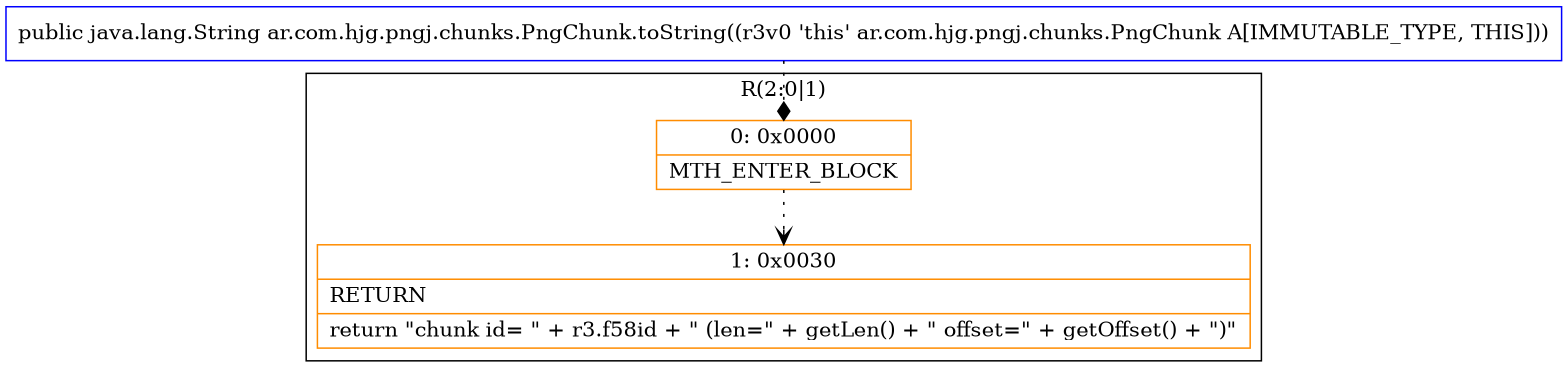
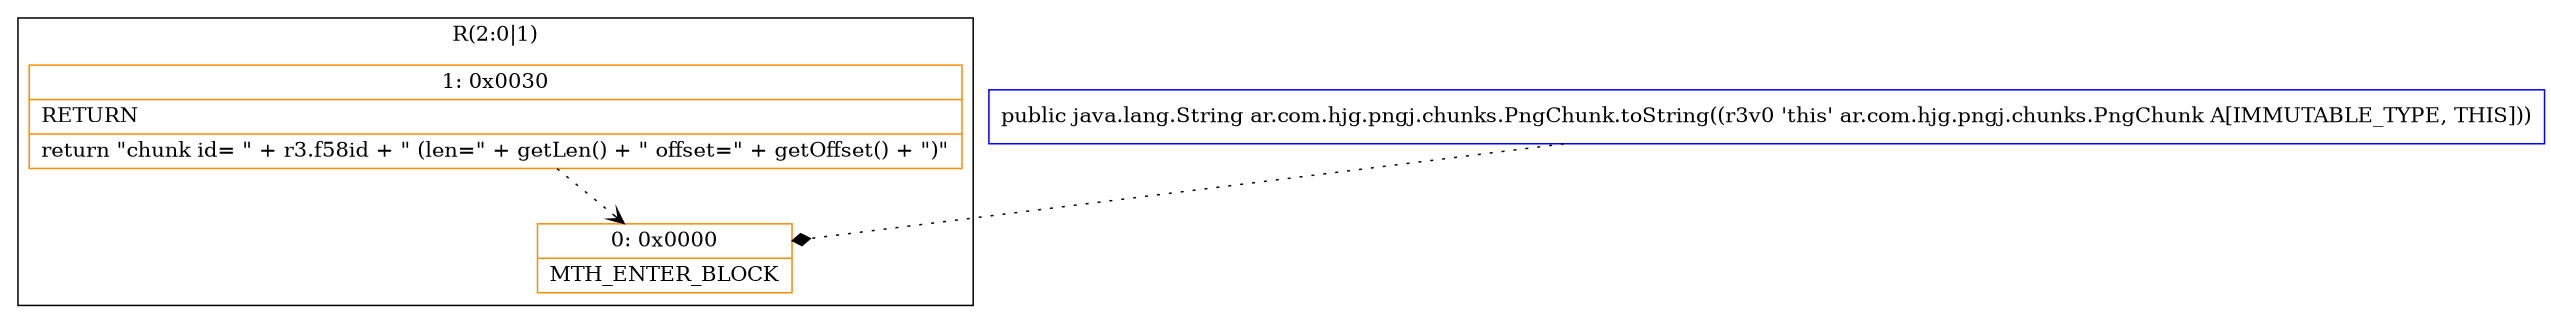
  digraph {
    node [color=darkorange shape=record]
    edge [style=dotted]
    n1 [label="{0\:\ 0x0000|MTH_ENTER_BLOCK\l}"]
    n2 [label="{1\:\ 0x0030|RETURN\l|return \"chunk id= \" + r3.f58id + \" (len=\" + getLen() + \" offset=\" + getOffset() + \")\"\l}"]
    n3 [label="{public java.lang.String ar.com.hjg.pngj.chunks.PngChunk.toString((r3v0 'this' ar.com.hjg.pngj.chunks.PngChunk A[IMMUTABLE_TYPE, THIS])) }" color=blue]
    subgraph cluster_1 {
      label="R(2:0|1)"
      n1
      n2
    }
-   n1 -> n2 [arrowhead=vee]
+   n2 -> n1 [arrowhead=vee]
    n3 -> n1 [arrowhead=diamond]
  }
